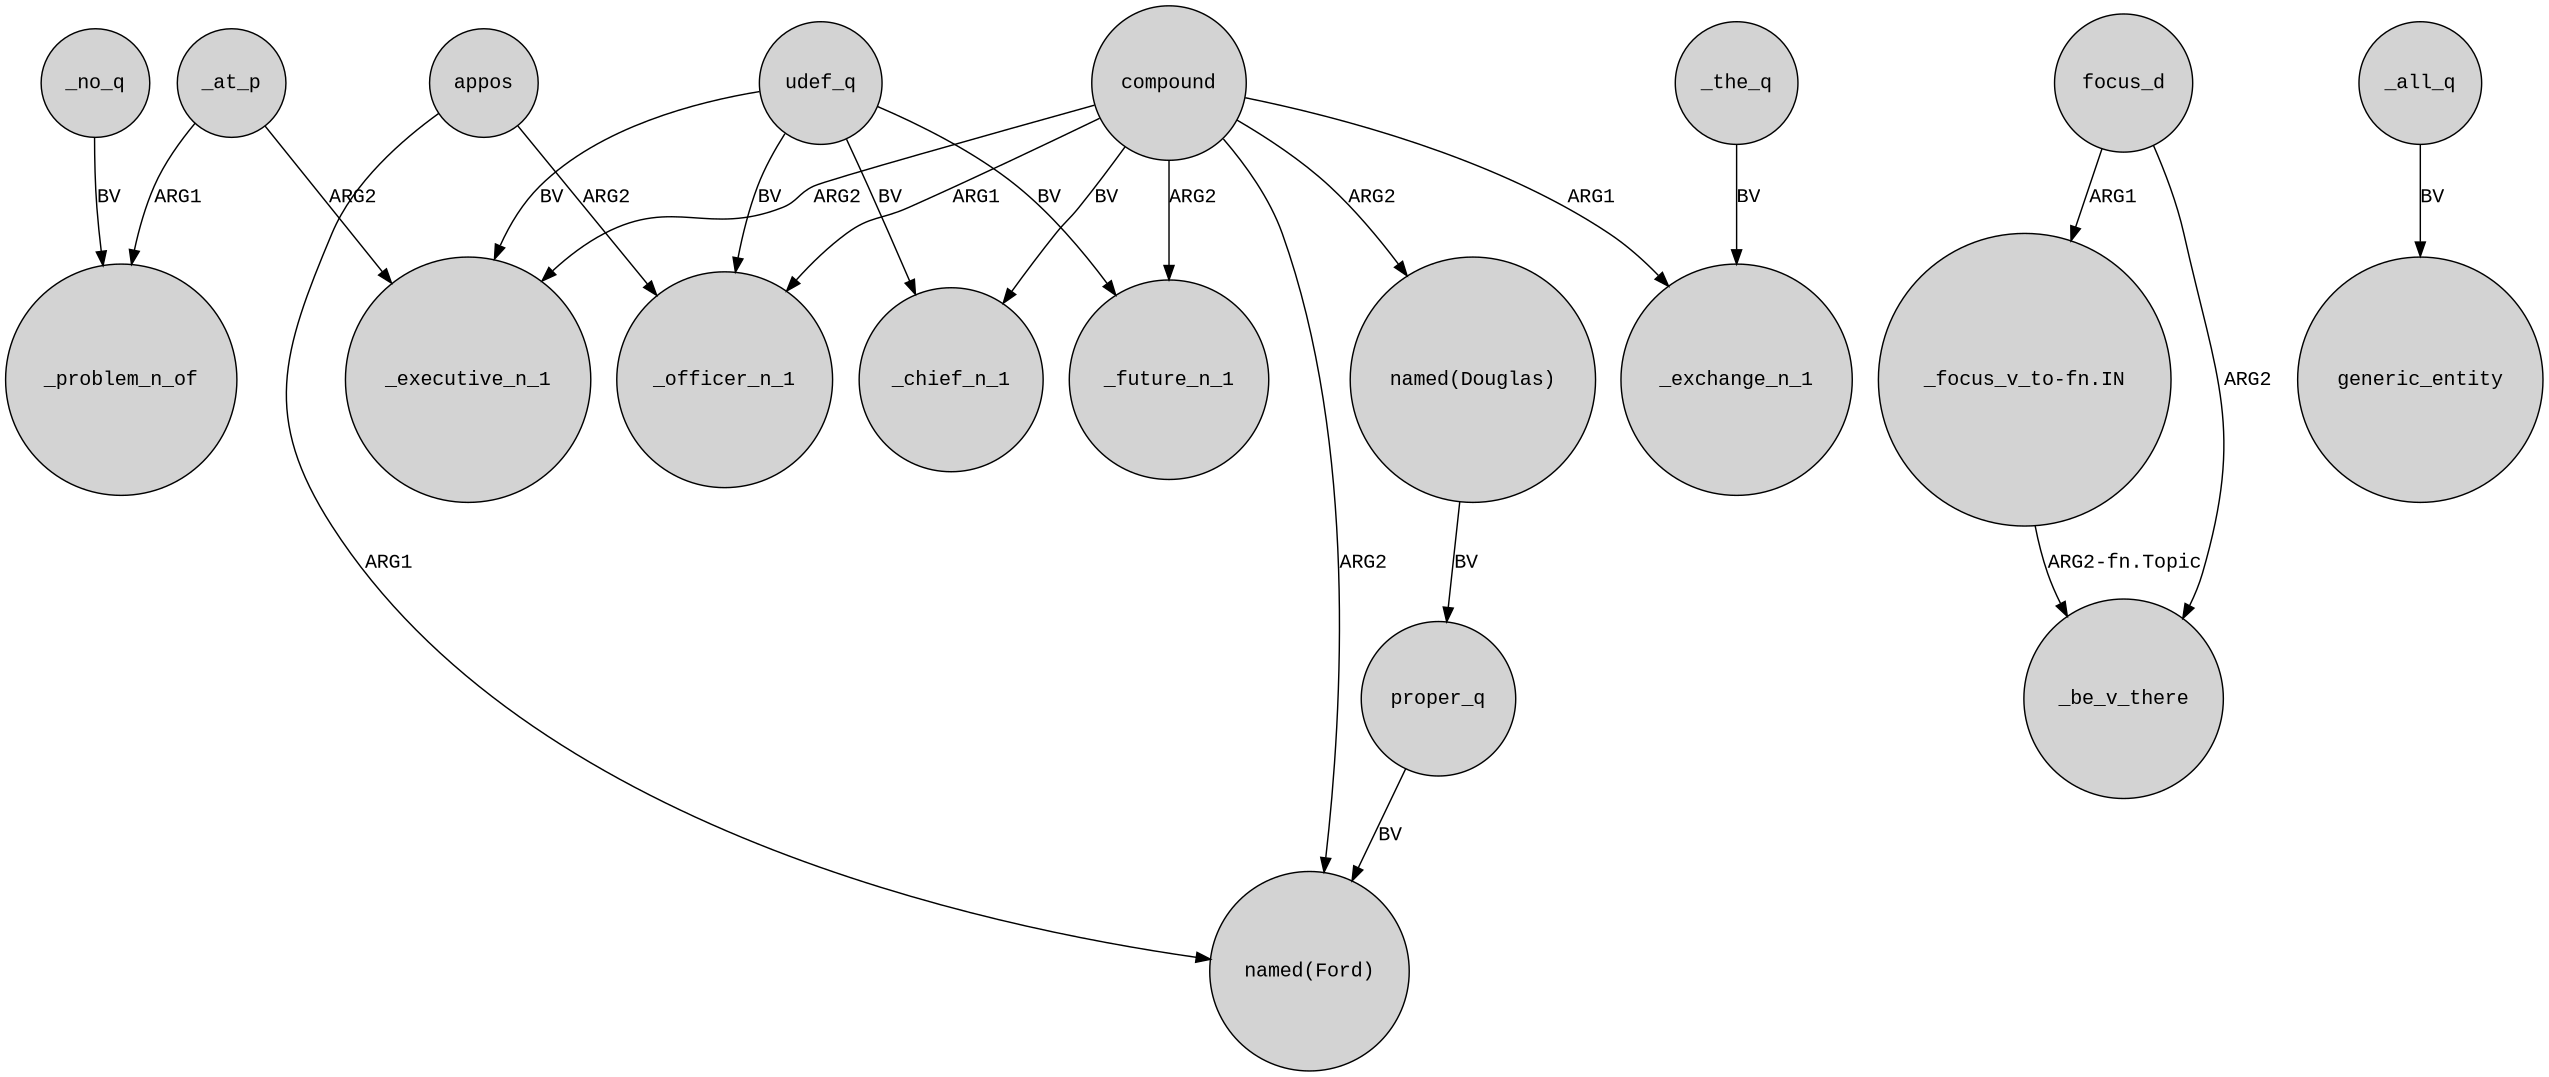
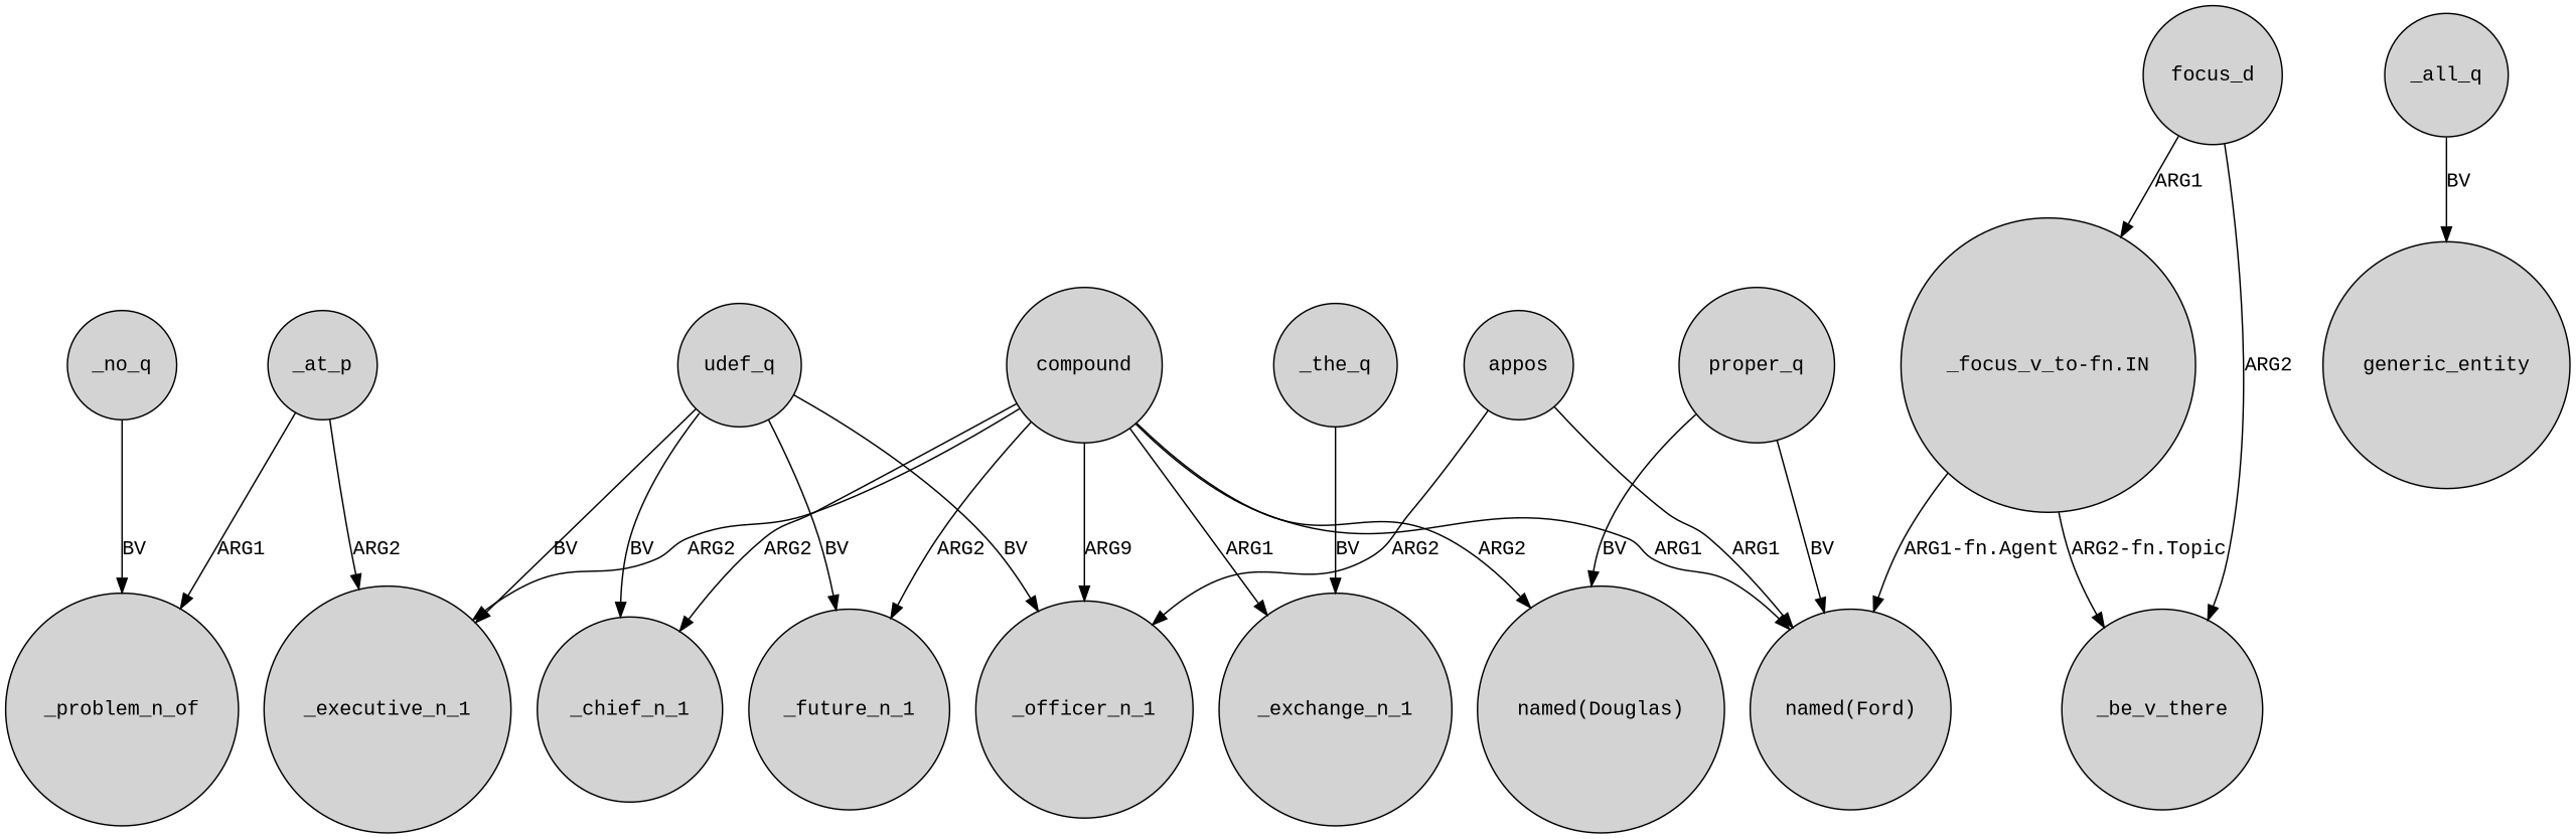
  digraph {
    fontname="Liberation Mono"
    node [fontname="Liberation Mono" shape=circle style=filled]
    edge [fontname="Liberation Mono"]
    _no_q
    _problem_n_of
    n3 [label="_focus_v_to-fn.IN"]
    "named(Ford)"
    _be_v_there
    appos
    _officer_n_1
    udef_q
    _executive_n_1
    _future_n_1
    _chief_n_1
    _at_p
    compound
    "named(Douglas)"
    _exchange_n_1
    _all_q
    generic_entity
    proper_q
    _the_q
    focus_d
    _no_q -> _problem_n_of [label=BV]
+   n3 -> "named(Ford)" [label="ARG1-fn.Agent"]
    n3 -> _be_v_there [label="ARG2-fn.Topic"]
    appos -> "named(Ford)" [label=ARG1]
    appos -> _officer_n_1 [label=ARG2]
    udef_q -> _officer_n_1 [label=BV]
    udef_q -> _executive_n_1 [label=BV]
    udef_q -> _future_n_1 [label=BV]
    udef_q -> _chief_n_1 [label=BV]
    _at_p -> _problem_n_of [label=ARG1]
    _at_p -> _executive_n_1 [label=ARG2]
-   compound -> "named(Ford)" [label=ARG2]
-   compound -> _officer_n_1 [label=ARG1]
+   compound -> "named(Ford)" [label=ARG1]
+   compound -> _officer_n_1 [label=ARG9]
    compound -> _executive_n_1 [label=ARG2]
    compound -> _future_n_1 [label=ARG2]
-   compound -> _chief_n_1 [label=BV]
+   compound -> _chief_n_1 [label=ARG2]
    compound -> "named(Douglas)" [label=ARG2]
    compound -> _exchange_n_1 [label=ARG1]
    _all_q -> generic_entity [label=BV]
    proper_q -> "named(Ford)" [label=BV]
-   "named(Douglas)" -> proper_q [label=BV]
+   proper_q -> "named(Douglas)" [label=BV]
    _the_q -> _exchange_n_1 [label=BV]
    focus_d -> n3 [label=ARG1]
    focus_d -> _be_v_there [label=ARG2]
  }
